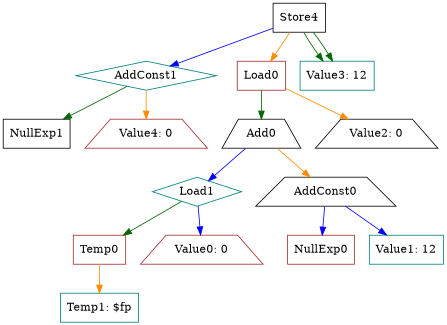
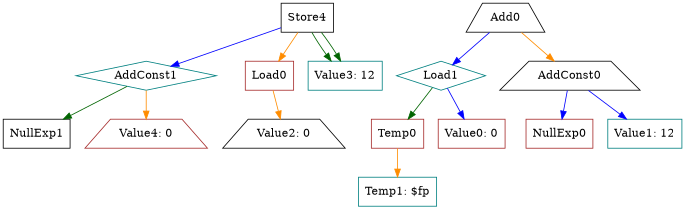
  digraph {
    fontname="DejaVu Serif"
    ordering=out
    node [color=teal fontname="DejaVu Serif" shape=box]
    edge [color=darkgreen fontname="DejaVu Serif"]
    AddConst1 [shape=diamond]
    NullExp1 [color=black]
    "Value4: 0" [color=brown shape=trapezium]
    Add0 [color=black shape=trapezium]
    Load0 [color=brown]
    "Value2: 0" [color=black shape=trapezium]
    Load1 [shape=diamond]
    AddConst0 [color=black shape=trapezium]
    Temp0 [color=brown]
-   "Value0: 0" [color=brown shape=trapezium]
+   "Value0: 0" [color=brown]
    NullExp0 [color=brown]
    "Value1: 12"
    "Temp1: $fp"
    n14 [color=black label=Store4]
    "Value3: 12"
    AddConst1 -> NullExp1
    AddConst1 -> "Value4: 0" [color=darkorange]
    Add0 -> Load1 [color=blue]
    Add0 -> AddConst0 [color=darkorange]
-   Load0 -> Add0
    Load0 -> "Value2: 0" [color=darkorange]
    Load1 -> Temp0
    Load1 -> "Value0: 0" [color=blue]
    AddConst0 -> NullExp0 [color=blue]
    AddConst0 -> "Value1: 12" [color=blue]
    Temp0 -> "Temp1: $fp" [color=darkorange]
    n14 -> AddConst1 [color=blue]
    n14 -> Load0 [color=darkorange]
    n14 -> "Value3: 12"
    n14 -> "Value3: 12"
  }
